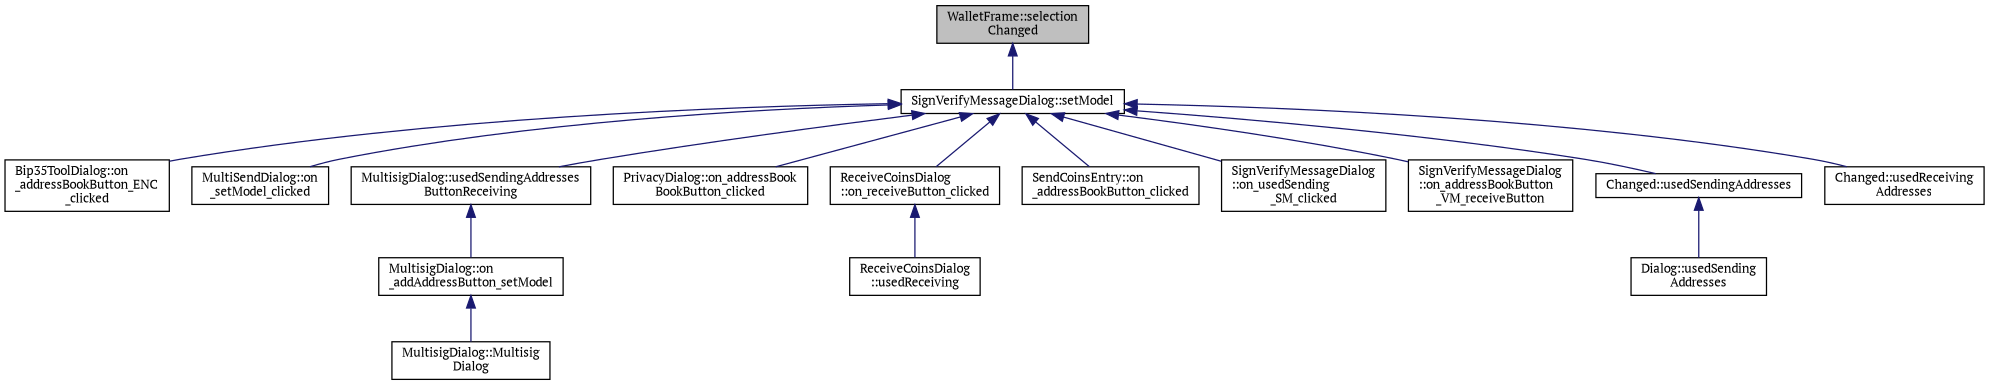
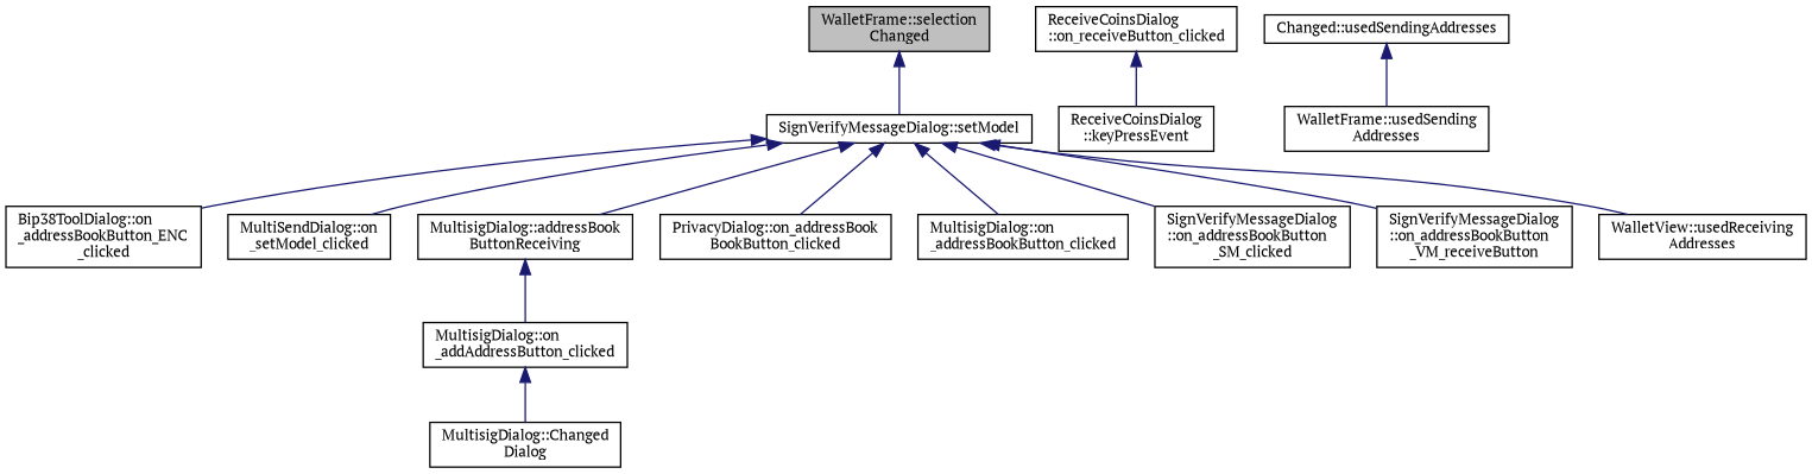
  digraph {
    fontname="PT Serif"
    rankdir=TB
    node [color=black fillcolor=white fontname="PT Serif" fontsize=10 shape=record style=filled]
    edge [color=midnightblue dir=back fontname="PT Serif" fontsize=10 labelfontname=Helvetica labelfontsize=10 style=solid]
    n1 [fillcolor=grey75 fontcolor=black height=0.2 label="WalletFrame::selection\lChanged" width=0.4]
    n2 [height=0.2 label="SignVerifyMessageDialog::setModel" width=0.4]
-   n3 [height=0.2 label="Bip35ToolDialog::on\l_addressBookButton_ENC\l_clicked" width=0.4]
+   n3 [height=0.2 label="Bip38ToolDialog::on\l_addressBookButton_ENC\l_clicked" width=0.4]
    n4 [height=0.2 label="MultiSendDialog::on\l_setModel_clicked" width=0.4]
-   n5 [height=0.2 label="MultisigDialog::usedSendingAddresses\lButtonReceiving" width=0.4]
+   n5 [height=0.2 label="MultisigDialog::addressBook\lButtonReceiving" width=0.4]
    n6 [height=0.2 label="PrivacyDialog::on_addressBook\lBookButton_clicked" width=0.4]
    n7 [height=0.2 label="ReceiveCoinsDialog\l::on_receiveButton_clicked" width=0.4]
-   n8 [height=0.2 label="SendCoinsEntry::on\l_addressBookButton_clicked" width=0.4]
-   n9 [height=0.2 label="SignVerifyMessageDialog\l::on_usedSending\l_SM_clicked" width=0.4]
+   n8 [height=0.2 label="MultisigDialog::on\l_addressBookButton_clicked" width=0.4]
+   n9 [height=0.2 label="SignVerifyMessageDialog\l::on_addressBookButton\l_SM_clicked" width=0.4]
    n10 [height=0.2 label="SignVerifyMessageDialog\l::on_addressBookButton\l_VM_receiveButton" width=0.4]
    n11 [height=0.2 label="Changed::usedSendingAddresses" width=0.4]
-   n12 [height=0.2 label="Changed::usedReceiving\lAddresses" width=0.4]
-   n13 [height=0.2 label="MultisigDialog::on\l_addAddressButton_setModel" width=0.4]
-   n14 [height=0.2 label="ReceiveCoinsDialog\l::usedReceiving" width=0.4]
-   n15 [height=0.2 label="Dialog::usedSending\lAddresses" width=0.4]
-   n16 [height=0.2 label="MultisigDialog::Multisig\lDialog" width=0.4]
+   n12 [height=0.2 label="WalletView::usedReceiving\lAddresses" width=0.4]
+   n13 [height=0.2 label="MultisigDialog::on\l_addAddressButton_clicked" width=0.4]
+   n14 [height=0.2 label="ReceiveCoinsDialog\l::keyPressEvent" width=0.4]
+   n15 [height=0.2 label="WalletFrame::usedSending\lAddresses" width=0.4]
+   n16 [height=0.2 label="MultisigDialog::Changed\lDialog" width=0.4]
    n1 -> n2
    n2 -> n3
    n2 -> n4
    n2 -> n5
    n2 -> n6
-   n2 -> n7
    n2 -> n8
    n2 -> n9
    n2 -> n10
-   n2 -> n11
    n2 -> n12
    n5 -> n13
    n7 -> n14
    n11 -> n15
    n13 -> n16
  }
